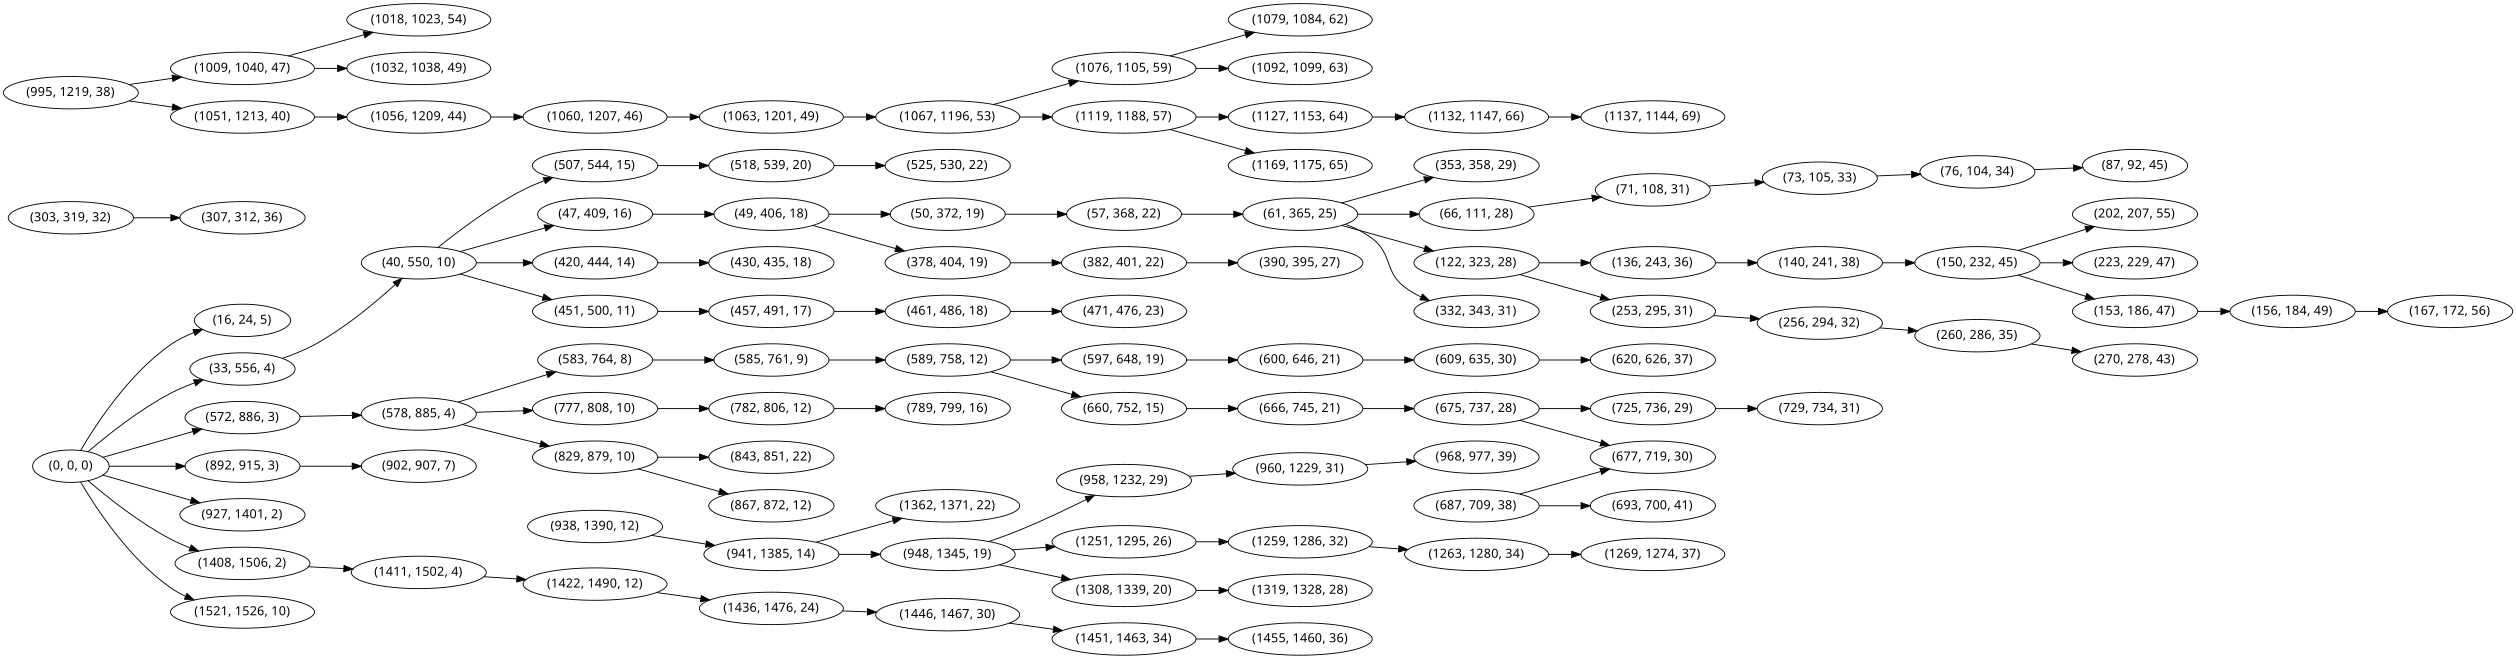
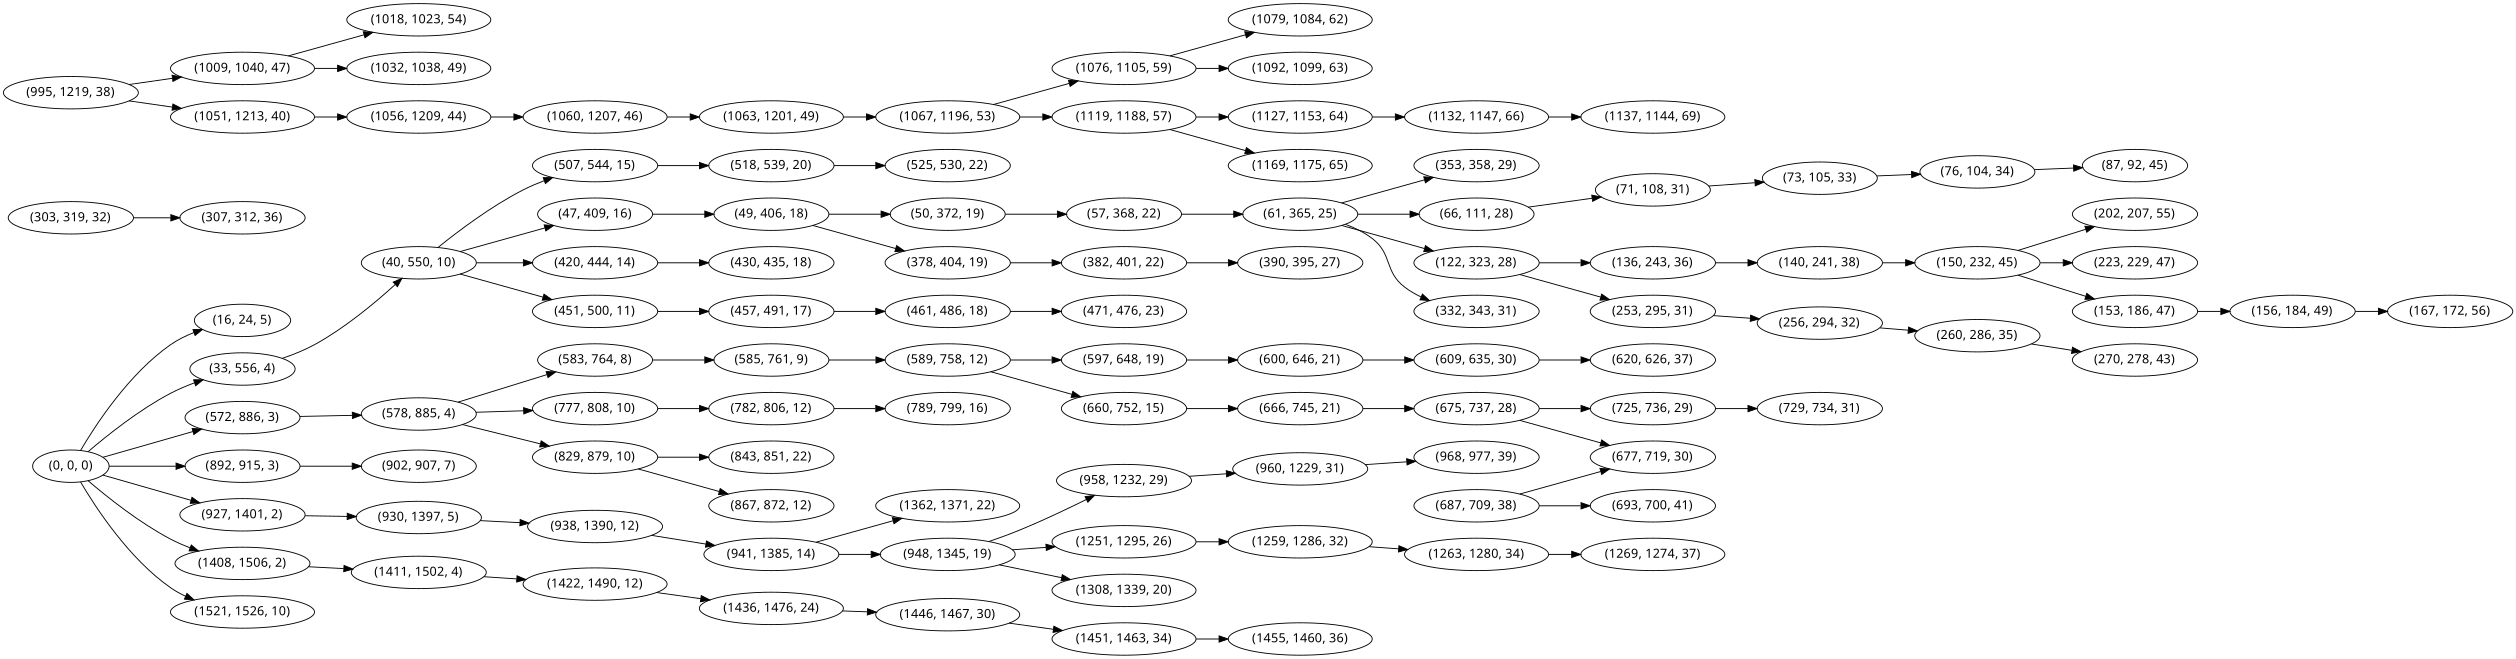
  digraph {
    fontname="Noto Sans"
    rankdir=LR
    node [fontname="Noto Sans"]
    edge [fontname="Noto Sans"]
    "(0, 0, 0)"
    "(16, 24, 5)"
    "(33, 556, 4)"
    "(572, 886, 3)"
    "(892, 915, 3)"
    "(927, 1401, 2)"
    "(1408, 1506, 2)"
    "(1521, 1526, 10)"
    "(40, 550, 10)"
    "(578, 885, 4)"
    "(902, 907, 7)"
+   "(930, 1397, 5)"
    "(1411, 1502, 4)"
    "(47, 409, 16)"
    "(420, 444, 14)"
    "(451, 500, 11)"
    "(507, 544, 15)"
    "(49, 406, 18)"
    "(430, 435, 18)"
    "(457, 491, 17)"
    "(518, 539, 20)"
    "(50, 372, 19)"
    "(378, 404, 19)"
    "(57, 368, 22)"
    "(382, 401, 22)"
    "(61, 365, 25)"
    "(66, 111, 28)"
    "(122, 323, 28)"
    "(332, 343, 31)"
    "(353, 358, 29)"
    "(71, 108, 31)"
    "(136, 243, 36)"
    "(253, 295, 31)"
    "(73, 105, 33)"
    "(76, 104, 34)"
    "(87, 92, 45)"
    "(140, 241, 38)"
    "(256, 294, 32)"
    "(303, 319, 32)"
    "(307, 312, 36)"
    "(150, 232, 45)"
    "(153, 186, 47)"
    "(202, 207, 55)"
    "(223, 229, 47)"
    "(156, 184, 49)"
    "(167, 172, 56)"
    "(260, 286, 35)"
    "(270, 278, 43)"
    "(390, 395, 27)"
    "(461, 486, 18)"
    "(471, 476, 23)"
    "(525, 530, 22)"
    "(583, 764, 8)"
    "(777, 808, 10)"
    "(829, 879, 10)"
    "(585, 761, 9)"
    "(782, 806, 12)"
    "(843, 851, 22)"
    "(867, 872, 12)"
    "(589, 758, 12)"
    "(597, 648, 19)"
    "(660, 752, 15)"
    "(600, 646, 21)"
    "(666, 745, 21)"
    "(609, 635, 30)"
    "(620, 626, 37)"
    "(675, 737, 28)"
    "(677, 719, 30)"
    "(725, 736, 29)"
    "(729, 734, 31)"
    "(687, 709, 38)"
    "(693, 700, 41)"
    "(789, 799, 16)"
    "(938, 1390, 12)"
    "(941, 1385, 14)"
    "(948, 1345, 19)"
    "(1362, 1371, 22)"
    "(958, 1232, 29)"
    "(1251, 1295, 26)"
    "(1308, 1339, 20)"
    "(960, 1229, 31)"
    "(1259, 1286, 32)"
-   "(1319, 1328, 28)"
    n84 [label="(968, 977, 39)"]
    "(995, 1219, 38)"
    "(1009, 1040, 47)"
    "(1051, 1213, 40)"
    "(1018, 1023, 54)"
    "(1032, 1038, 49)"
    "(1056, 1209, 44)"
    "(1060, 1207, 46)"
    "(1063, 1201, 49)"
    "(1067, 1196, 53)"
    "(1076, 1105, 59)"
    "(1119, 1188, 57)"
    "(1079, 1084, 62)"
    "(1092, 1099, 63)"
    "(1127, 1153, 64)"
    "(1169, 1175, 65)"
    "(1132, 1147, 66)"
    "(1137, 1144, 69)"
    "(1263, 1280, 34)"
    "(1269, 1274, 37)"
    "(1422, 1490, 12)"
    "(1436, 1476, 24)"
    "(1446, 1467, 30)"
    "(1451, 1463, 34)"
    "(1455, 1460, 36)"
    "(0, 0, 0)" -> "(16, 24, 5)"
    "(0, 0, 0)" -> "(33, 556, 4)"
    "(0, 0, 0)" -> "(572, 886, 3)"
    "(0, 0, 0)" -> "(892, 915, 3)"
    "(0, 0, 0)" -> "(927, 1401, 2)"
    "(0, 0, 0)" -> "(1408, 1506, 2)"
    "(0, 0, 0)" -> "(1521, 1526, 10)"
    "(33, 556, 4)" -> "(40, 550, 10)"
    "(572, 886, 3)" -> "(578, 885, 4)"
    "(892, 915, 3)" -> "(902, 907, 7)"
+   "(927, 1401, 2)" -> "(930, 1397, 5)"
    "(1408, 1506, 2)" -> "(1411, 1502, 4)"
    "(40, 550, 10)" -> "(47, 409, 16)"
    "(40, 550, 10)" -> "(420, 444, 14)"
    "(40, 550, 10)" -> "(451, 500, 11)"
    "(40, 550, 10)" -> "(507, 544, 15)"
    "(578, 885, 4)" -> "(583, 764, 8)"
    "(578, 885, 4)" -> "(777, 808, 10)"
    "(578, 885, 4)" -> "(829, 879, 10)"
+   "(930, 1397, 5)" -> "(938, 1390, 12)"
    "(1411, 1502, 4)" -> "(1422, 1490, 12)"
    "(47, 409, 16)" -> "(49, 406, 18)"
    "(420, 444, 14)" -> "(430, 435, 18)"
    "(451, 500, 11)" -> "(457, 491, 17)"
    "(507, 544, 15)" -> "(518, 539, 20)"
    "(49, 406, 18)" -> "(50, 372, 19)"
    "(49, 406, 18)" -> "(378, 404, 19)"
    "(457, 491, 17)" -> "(461, 486, 18)"
    "(518, 539, 20)" -> "(525, 530, 22)"
    "(50, 372, 19)" -> "(57, 368, 22)"
    "(378, 404, 19)" -> "(382, 401, 22)"
    "(57, 368, 22)" -> "(61, 365, 25)"
    "(382, 401, 22)" -> "(390, 395, 27)"
    "(61, 365, 25)" -> "(66, 111, 28)"
    "(61, 365, 25)" -> "(122, 323, 28)"
    "(61, 365, 25)" -> "(332, 343, 31)"
    "(61, 365, 25)" -> "(353, 358, 29)"
    "(66, 111, 28)" -> "(71, 108, 31)"
    "(122, 323, 28)" -> "(136, 243, 36)"
    "(122, 323, 28)" -> "(253, 295, 31)"
    "(71, 108, 31)" -> "(73, 105, 33)"
    "(136, 243, 36)" -> "(140, 241, 38)"
    "(253, 295, 31)" -> "(256, 294, 32)"
    "(73, 105, 33)" -> "(76, 104, 34)"
    "(76, 104, 34)" -> "(87, 92, 45)"
    "(140, 241, 38)" -> "(150, 232, 45)"
    "(256, 294, 32)" -> "(260, 286, 35)"
    "(303, 319, 32)" -> "(307, 312, 36)"
    "(150, 232, 45)" -> "(153, 186, 47)"
    "(150, 232, 45)" -> "(202, 207, 55)"
    "(150, 232, 45)" -> "(223, 229, 47)"
    "(153, 186, 47)" -> "(156, 184, 49)"
    "(156, 184, 49)" -> "(167, 172, 56)"
    "(260, 286, 35)" -> "(270, 278, 43)"
    "(461, 486, 18)" -> "(471, 476, 23)"
    "(583, 764, 8)" -> "(585, 761, 9)"
    "(777, 808, 10)" -> "(782, 806, 12)"
    "(829, 879, 10)" -> "(843, 851, 22)"
    "(829, 879, 10)" -> "(867, 872, 12)"
    "(585, 761, 9)" -> "(589, 758, 12)"
    "(782, 806, 12)" -> "(789, 799, 16)"
    "(589, 758, 12)" -> "(597, 648, 19)"
    "(589, 758, 12)" -> "(660, 752, 15)"
    "(597, 648, 19)" -> "(600, 646, 21)"
    "(660, 752, 15)" -> "(666, 745, 21)"
    "(600, 646, 21)" -> "(609, 635, 30)"
    "(666, 745, 21)" -> "(675, 737, 28)"
    "(609, 635, 30)" -> "(620, 626, 37)"
    "(675, 737, 28)" -> "(677, 719, 30)"
    "(675, 737, 28)" -> "(725, 736, 29)"
    "(725, 736, 29)" -> "(729, 734, 31)"
    "(687, 709, 38)" -> "(677, 719, 30)"
    "(687, 709, 38)" -> "(693, 700, 41)"
    "(938, 1390, 12)" -> "(941, 1385, 14)"
    "(941, 1385, 14)" -> "(948, 1345, 19)"
    "(941, 1385, 14)" -> "(1362, 1371, 22)"
    "(948, 1345, 19)" -> "(958, 1232, 29)"
    "(948, 1345, 19)" -> "(1251, 1295, 26)"
    "(948, 1345, 19)" -> "(1308, 1339, 20)"
    "(958, 1232, 29)" -> "(960, 1229, 31)"
    "(1251, 1295, 26)" -> "(1259, 1286, 32)"
-   "(1308, 1339, 20)" -> "(1319, 1328, 28)"
    "(960, 1229, 31)" -> n84
    "(1259, 1286, 32)" -> "(1263, 1280, 34)"
    "(995, 1219, 38)" -> "(1009, 1040, 47)"
    "(995, 1219, 38)" -> "(1051, 1213, 40)"
    "(1009, 1040, 47)" -> "(1018, 1023, 54)"
    "(1009, 1040, 47)" -> "(1032, 1038, 49)"
    "(1051, 1213, 40)" -> "(1056, 1209, 44)"
    "(1056, 1209, 44)" -> "(1060, 1207, 46)"
    "(1060, 1207, 46)" -> "(1063, 1201, 49)"
    "(1063, 1201, 49)" -> "(1067, 1196, 53)"
    "(1067, 1196, 53)" -> "(1076, 1105, 59)"
    "(1067, 1196, 53)" -> "(1119, 1188, 57)"
    "(1076, 1105, 59)" -> "(1079, 1084, 62)"
    "(1076, 1105, 59)" -> "(1092, 1099, 63)"
    "(1119, 1188, 57)" -> "(1127, 1153, 64)"
    "(1119, 1188, 57)" -> "(1169, 1175, 65)"
    "(1127, 1153, 64)" -> "(1132, 1147, 66)"
    "(1132, 1147, 66)" -> "(1137, 1144, 69)"
    "(1263, 1280, 34)" -> "(1269, 1274, 37)"
    "(1422, 1490, 12)" -> "(1436, 1476, 24)"
    "(1436, 1476, 24)" -> "(1446, 1467, 30)"
    "(1446, 1467, 30)" -> "(1451, 1463, 34)"
    "(1451, 1463, 34)" -> "(1455, 1460, 36)"
  }
